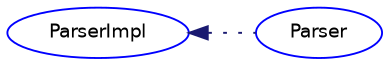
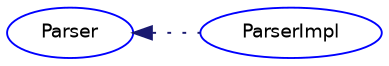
  digraph {
    rankdir=LR
    node [color=blue fillcolor=white fontname=Helvetica fontsize=10 shape=ellipse style=filled]
    n1 [height=0.2 label=Parser width=0.4]
    n2 [height=0.2 label=ParserImpl width=0.4]
-   n2 -> n1 [color=midnightblue dir=back fontname=Helvetica fontsize=10 labelfontname=Helvetica labelfontsize=10 style=dotted]
+   n1 -> n2 [color=midnightblue dir=back fontname=Helvetica fontsize=10 labelfontname=Helvetica labelfontsize=10 style=dotted]
  }
